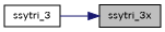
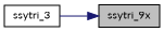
  digraph {
    rankdir=RL
    fontname=Lato
    node [color=black fontname=Lato fontsize=10 shape=record style=filled]
-   n1 [fillcolor=grey75 fontcolor=black height=0.2 label=ssytri_3x width=0.4]
+   n1 [fillcolor=grey75 fontcolor=black height=0.2 label=ssytri_9x width=0.4]
    n2 [fillcolor=white height=0.2 label=ssytri_3 width=0.4]
    n1 -> n2 [color=midnightblue dir=back fontname=Lato fontsize=10 labelfontname=Helvetica labelfontsize=10 style=solid]
  }
